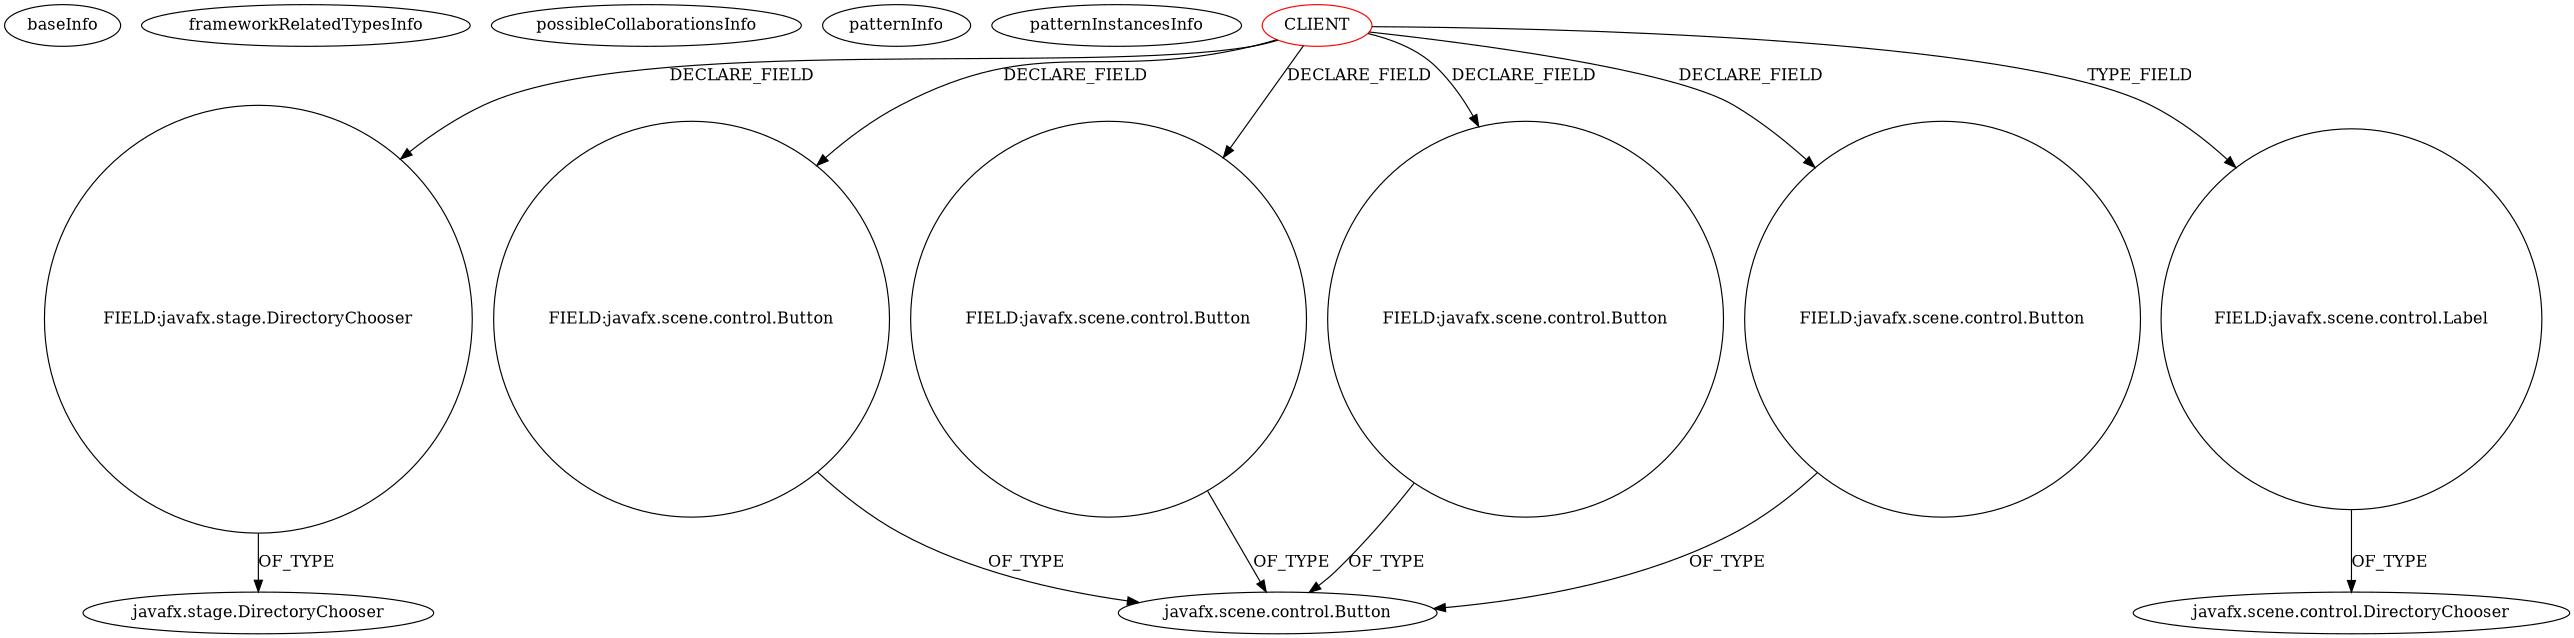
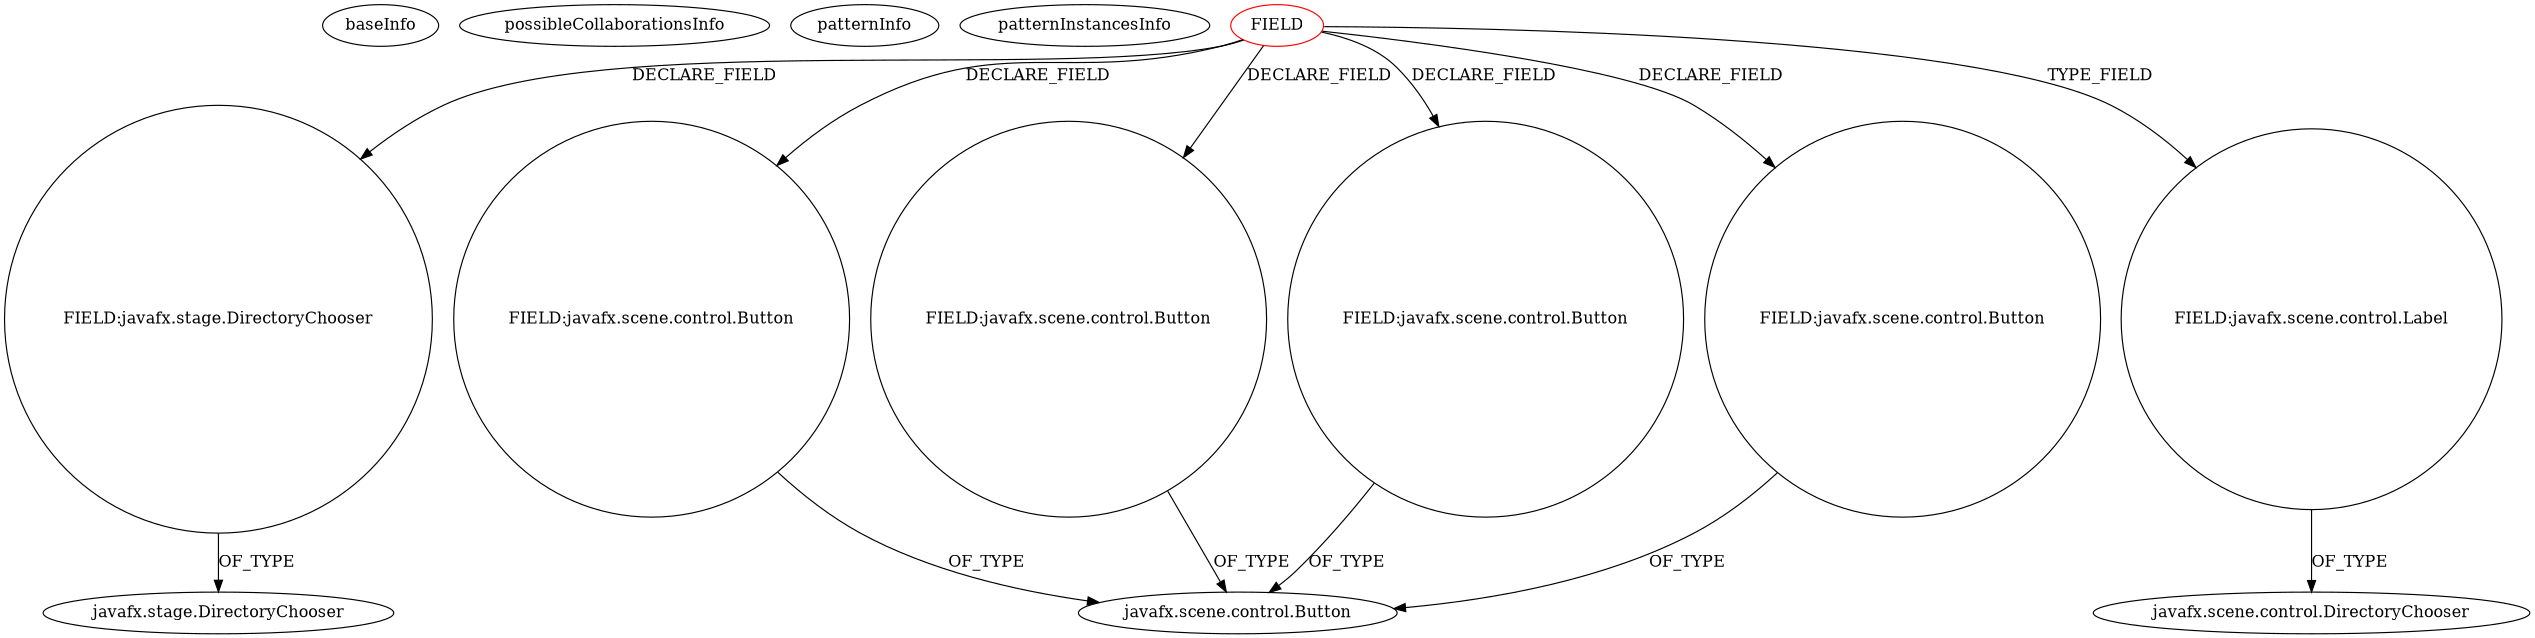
  digraph {
    node [isFrameworkType=false vertexType=FIELD_DECLARATION]
    baseInfo [category=pattern graphId=2287 isAnonymous=false possibleRelation=false isFrameworkType="" vertexType=""]
-   frameworkRelatedTypesInfo [isFrameworkType="" vertexType=""]
    possibleCollaborationsInfo [isFrameworkType="" vertexType=""]
    patternInfo [frequency=2.0 patternRootClient=0 isFrameworkType="" vertexType=""]
    patternInstancesInfo [0="Jamakasi-JMCLauncherFX~/Jamakasi-JMCLauncherFX/JMCLauncherFX-master/src/jmclauncherfx/OptionsWindowController.java~OptionsWindowController~610" 1="Tsaru-Java-MP3-Visualizations~/Tsaru-Java-MP3-Visualizations/Java-MP3-Visualizations-master/mp3 Visualization/src/VisualizationInterface.java~VisualizationInterface~1511" isFrameworkType="" vertexType=""]
    n6 [label="javafx.stage.DirectoryChooser" vertexType=FRAMEWORK_CLASS_TYPE]
    n7 [label="FIELD:javafx.stage.DirectoryChooser" shape=circle]
-   n8 [color=red label=CLIENT vertexType=ROOT_CLIENT_CLASS_DECLARATION]
+   n8 [color=red label=FIELD vertexType=ROOT_CLIENT_CLASS_DECLARATION]
    n9 [label="FIELD:javafx.scene.control.Button" shape=circle]
    n10 [label="FIELD:javafx.scene.control.Button" shape=circle]
    n11 [label="FIELD:javafx.scene.control.Button" shape=circle]
    n12 [label="FIELD:javafx.scene.control.Button" shape=circle]
    n13 [label="FIELD:javafx.scene.control.Label" shape=circle]
    n14 [label="javafx.scene.control.Button" vertexType=FRAMEWORK_CLASS_TYPE]
    n15 [label="javafx.scene.control.DirectoryChooser" vertexType=FRAMEWORK_CLASS_TYPE]
    n7 -> n6 [label=OF_TYPE]
    n8 -> n7 [label=DECLARE_FIELD]
    n8 -> n9 [label=DECLARE_FIELD]
    n8 -> n10 [label=DECLARE_FIELD]
    n8 -> n11 [label=DECLARE_FIELD]
    n8 -> n12 [label=DECLARE_FIELD]
    n8 -> n13 [label=TYPE_FIELD]
    n9 -> n14 [label=OF_TYPE]
    n10 -> n14 [label=OF_TYPE]
    n11 -> n14 [label=OF_TYPE]
    n12 -> n14 [label=OF_TYPE]
    n13 -> n15 [label=OF_TYPE]
  }
